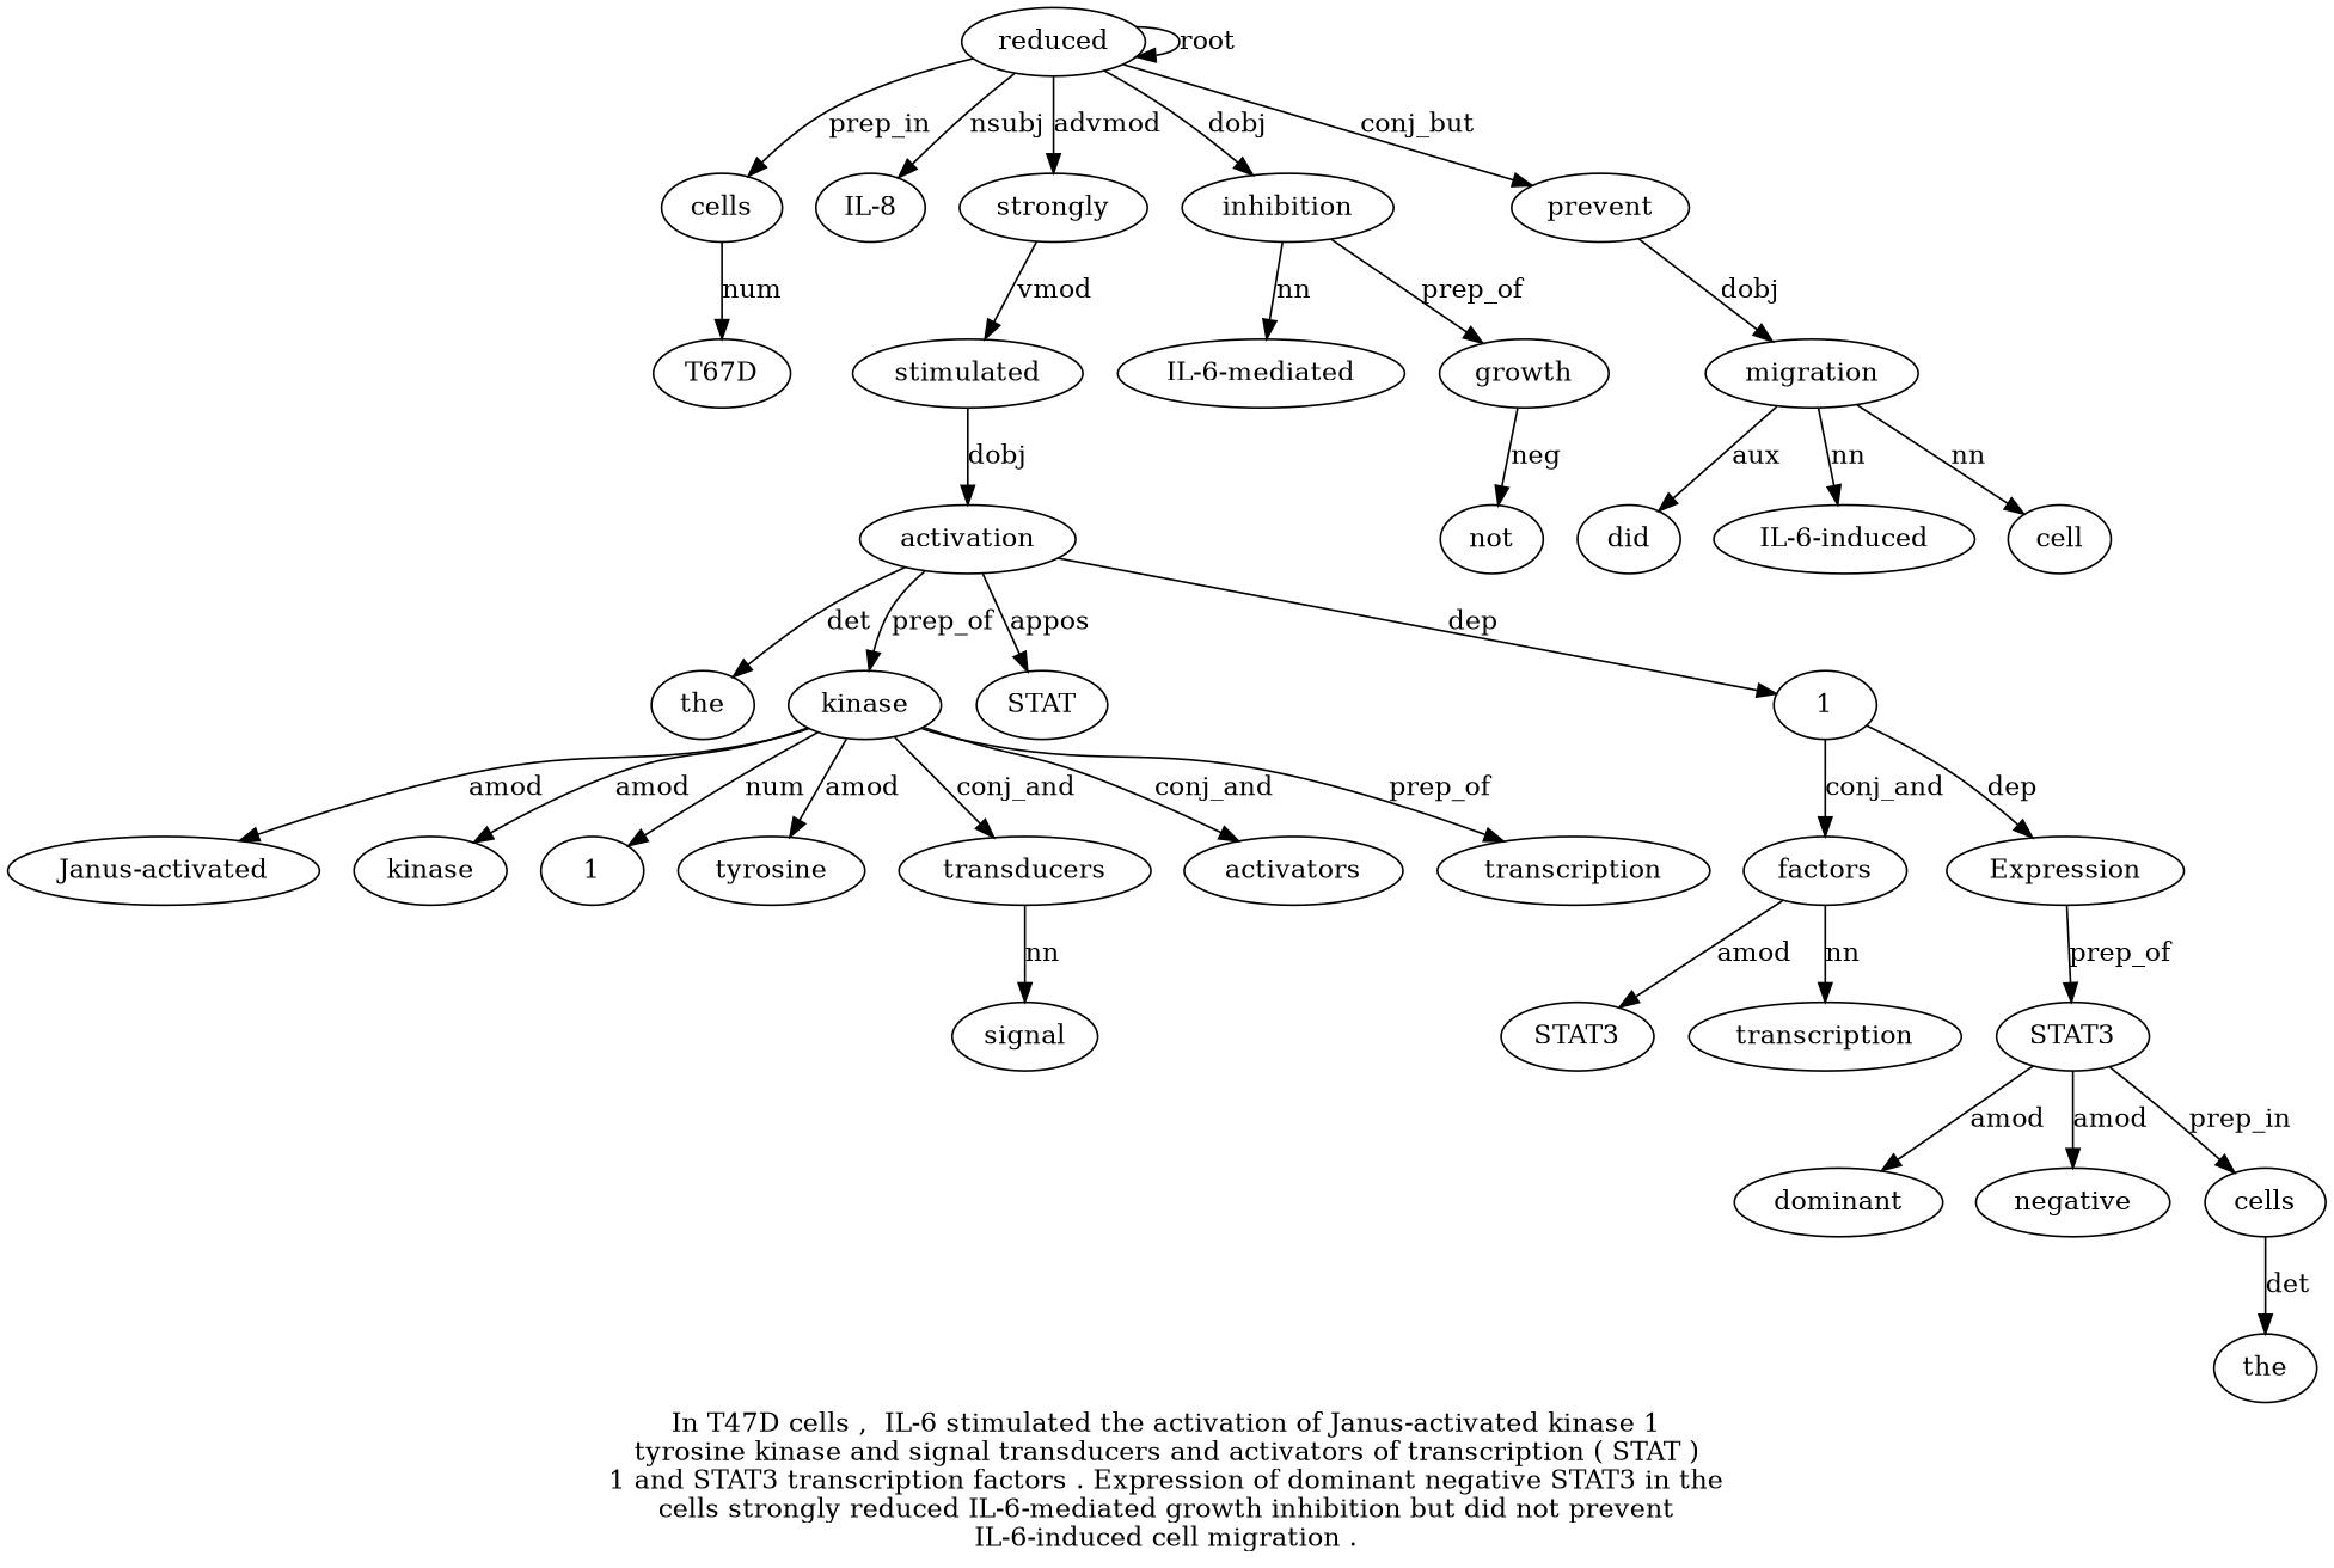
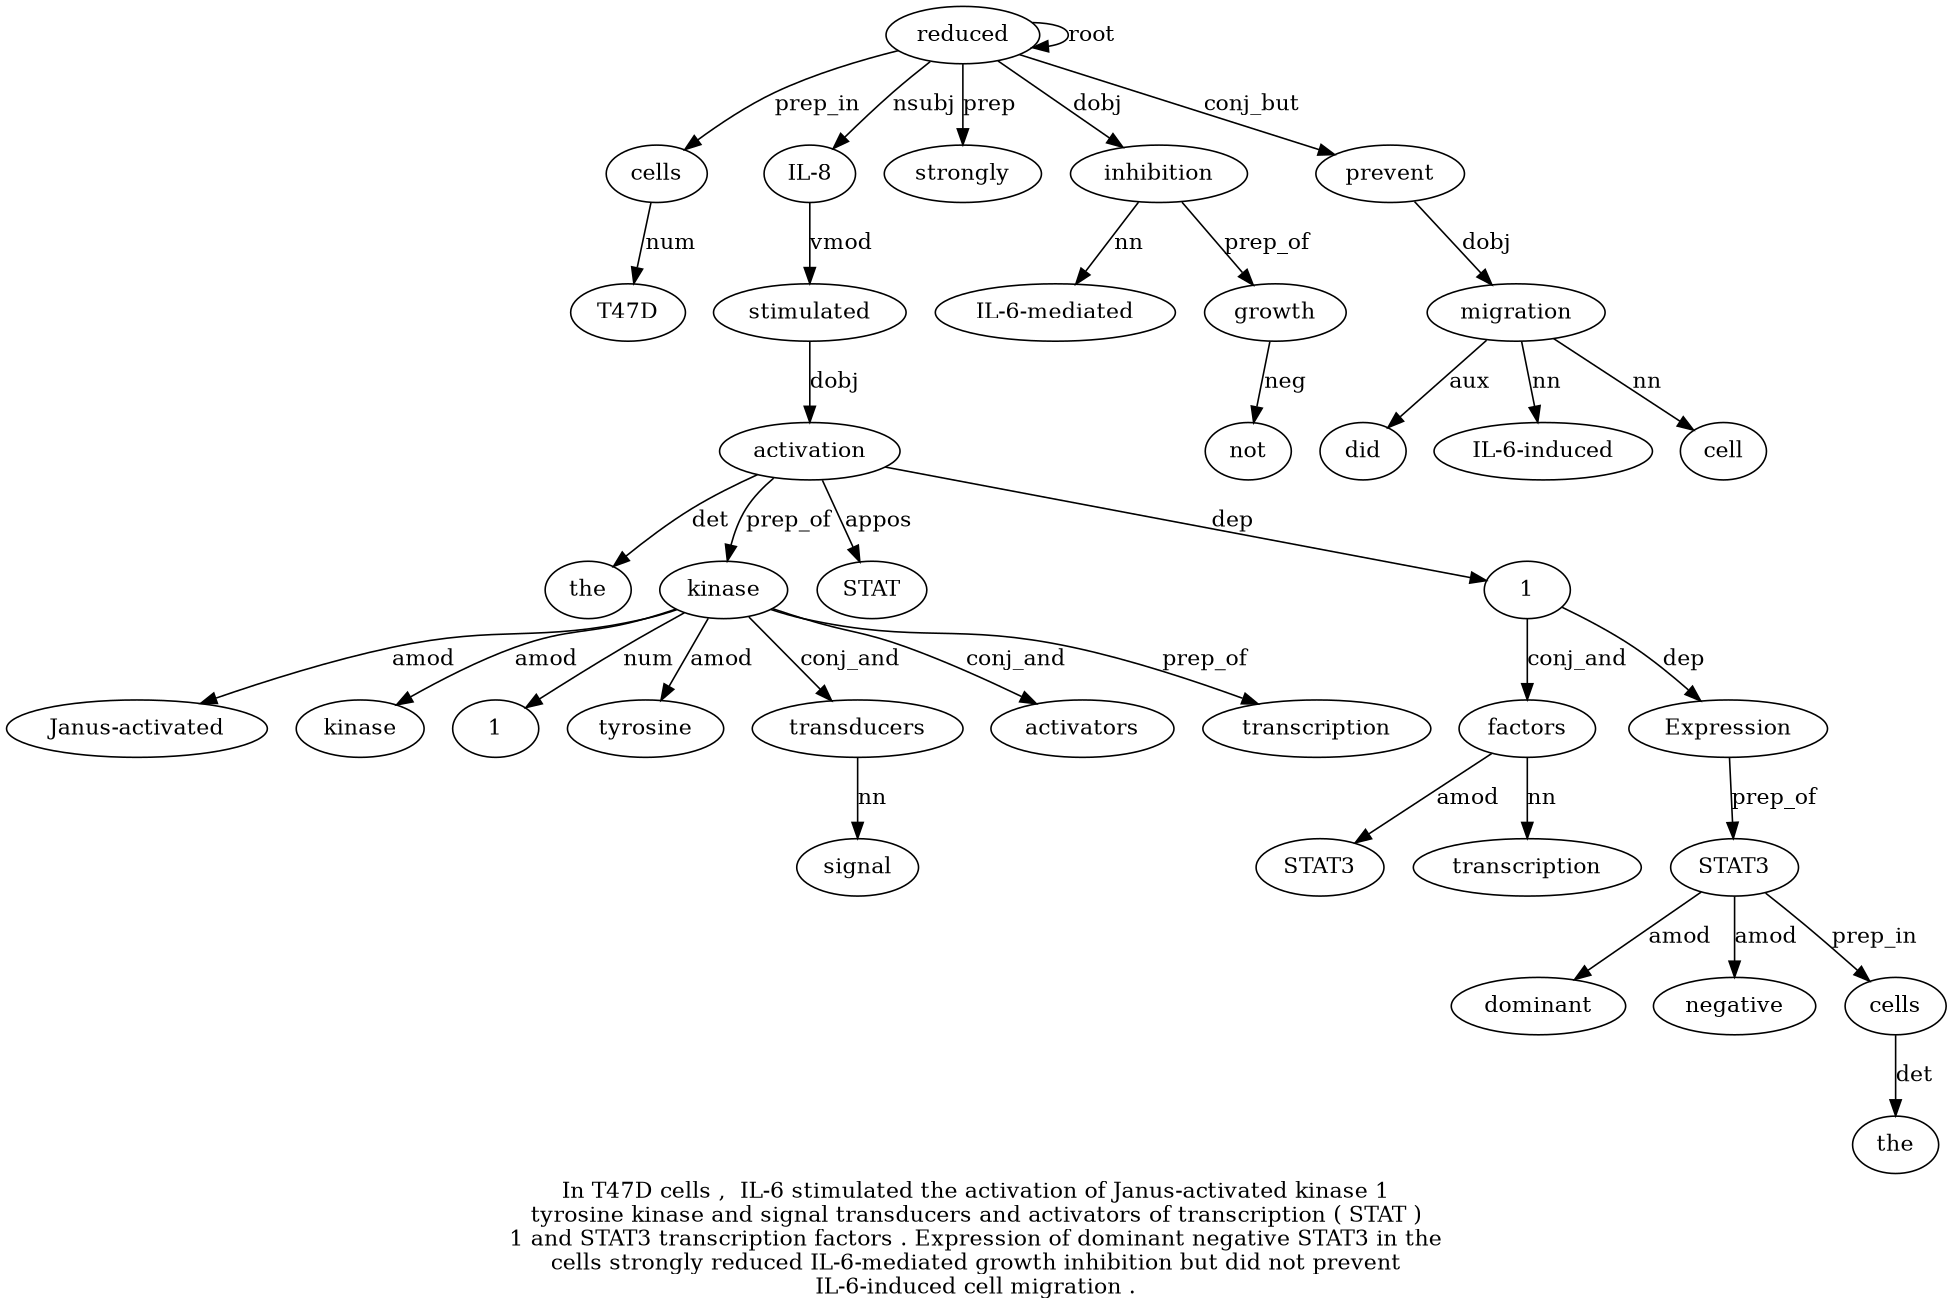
  digraph {
    label="In T47D cells ,  IL-6 stimulated the activation of Janus-activated kinase 1\ntyrosine kinase and signal transducers and activators of transcription ( STAT )\n1 and STAT3 transcription factors . Expression of dominant negative STAT3 in the\ncells strongly reduced IL-6-mediated growth inhibition but did not prevent\nIL-6-induced cell migration ."
    node [fillcolor=white style=filled]
    n1 [label=cells]
-   n2 [label=T67D]
+   n2 [label=T47D]
    n3 [label=reduced]
    n4 [label="IL-8"]
    n5 [label=strongly]
    n6 [label=inhibition]
    n7 [label=prevent]
    n8 [label=stimulated]
    n9 [label="IL-6-mediated"]
    n10 [label=growth]
    n11 [label=migration]
    n12 [label=activation]
    n13 [label=the]
    n14 [label=kinase]
    n15 [label=STAT]
    n16 [label=1]
    n17 [label="Janus-activated"]
    n18 [label=kinase]
    n19 [label=1]
    n20 [label=tyrosine]
    n21 [label=transducers]
    n22 [label=activators]
    n23 [label=transcription]
    n24 [label=factors]
    n25 [label=Expression]
    n26 [label=signal]
    n27 [label=STAT3]
    n28 [label=transcription]
    n29 [label=STAT3]
    n30 [label=dominant]
    n31 [label=negative]
    n32 [label=cells]
    n33 [label=the]
    n34 [label=not]
    n35 [label=did]
    n36 [label="IL-6-induced"]
    n37 [label=cell]
    n1 -> n2 [label=num]
    n3 -> n1 [label=prep_in]
    n3 -> n3 [label=root]
    n3 -> n4 [label=nsubj]
-   n3 -> n5 [label=advmod]
+   n3 -> n5 [label=prep]
    n3 -> n6 [label=dobj]
    n3 -> n7 [label=conj_but]
-   n5 -> n8 [label=vmod]
+   n4 -> n8 [label=vmod]
    n6 -> n9 [label=nn]
    n6 -> n10 [label=prep_of]
    n7 -> n11 [label=dobj]
    n8 -> n12 [label=dobj]
    n10 -> n34 [label=neg]
    n11 -> n35 [label=aux]
    n11 -> n36 [label=nn]
    n11 -> n37 [label=nn]
    n12 -> n13 [label=det]
    n12 -> n14 [label=prep_of]
    n12 -> n15 [label=appos]
    n12 -> n16 [label=dep]
    n14 -> n17 [label=amod]
    n14 -> n18 [label=amod]
    n14 -> n19 [label=num]
    n14 -> n20 [label=amod]
    n14 -> n21 [label=conj_and]
    n14 -> n22 [label=conj_and]
    n14 -> n23 [label=prep_of]
    n16 -> n24 [label=conj_and]
    n16 -> n25 [label=dep]
    n21 -> n26 [label=nn]
    n24 -> n27 [label=amod]
    n24 -> n28 [label=nn]
    n25 -> n29 [label=prep_of]
    n29 -> n30 [label=amod]
    n29 -> n31 [label=amod]
    n29 -> n32 [label=prep_in]
    n32 -> n33 [label=det]
  }
